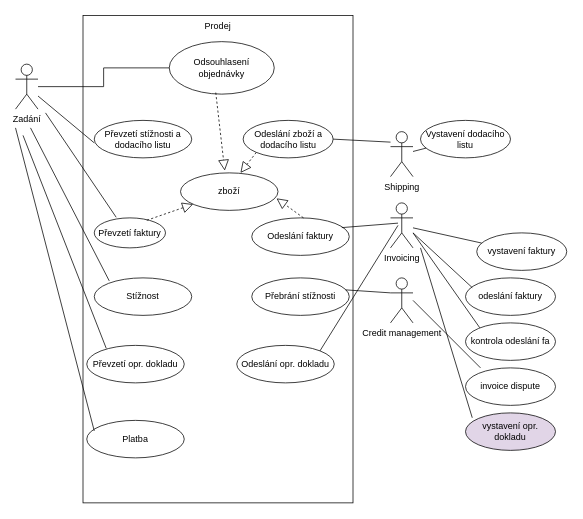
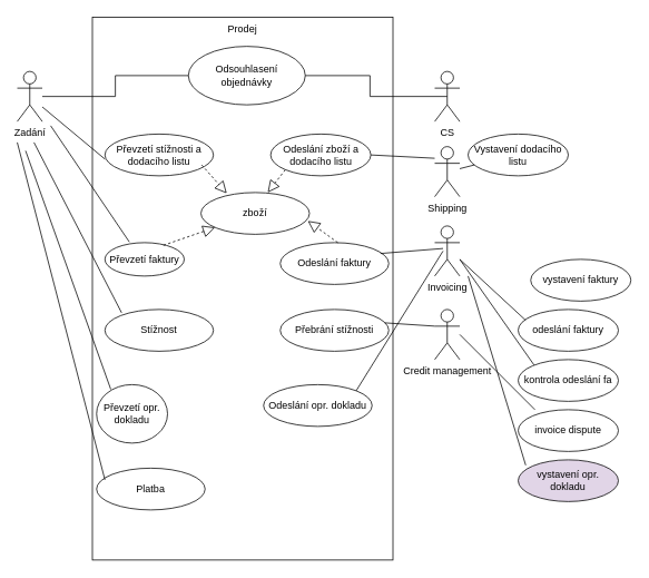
  <mxCell id="0" />
  <mxCell id="1" parent="0" />
  <mxCell id="2" value="Prodej" style="html=1;whiteSpace=wrap;horizontal=1;verticalAlign=top;" vertex="1" parent="1"><mxGeometry x="110" y="20" width="360" height="650" as="geometry" /></mxCell>
  <mxCell id="3" value="" style="edgeStyle=orthogonalEdgeStyle;rounded=0;orthogonalLoop=1;jettySize=auto;html=1;endArrow=none;endFill=0;" parent="1" source="4" target="5" edge="1"><mxGeometry relative="1" as="geometry" /></mxCell>
  <mxCell id="4" value="Zadání" style="shape=umlActor;verticalLabelPosition=bottom;verticalAlign=top;html=1;" parent="1" vertex="1"><mxGeometry x="20" y="85" width="30" height="60" as="geometry" /></mxCell>
  <mxCell id="5" value="Odsouhlasení objednávky" style="ellipse;whiteSpace=wrap;html=1;" parent="1" vertex="1"><mxGeometry x="225" y="55" width="140" height="70" as="geometry" /></mxCell>
+ <mxCell id="6" style="edgeStyle=orthogonalEdgeStyle;rounded=0;orthogonalLoop=1;jettySize=auto;html=1;exitX=0.5;exitY=0.5;exitDx=0;exitDy=0;exitPerimeter=0;entryX=1;entryY=0.5;entryDx=0;entryDy=0;endArrow=none;endFill=0;" parent="1" source="7" target="5" edge="1"><mxGeometry relative="1" as="geometry" /></mxCell>
+ <mxCell id="7" value="CS" style="shape=umlActor;verticalLabelPosition=bottom;verticalAlign=top;html=1;" parent="1" vertex="1"><mxGeometry x="520" y="85" width="30" height="60" as="geometry" /></mxCell>
  <mxCell id="8" value="Převzetí stížnosti a dodacího listu" style="ellipse;whiteSpace=wrap;html=1;" parent="1" vertex="1"><mxGeometry x="125" y="160" width="130" height="50" as="geometry" /></mxCell>
  <mxCell id="9" value="Odeslání zboží a dodacího listu" style="ellipse;whiteSpace=wrap;html=1;" parent="1" vertex="1"><mxGeometry x="323.5" y="160" width="120" height="50" as="geometry" /></mxCell>
  <mxCell id="10" value="zboží" style="ellipse;whiteSpace=wrap;html=1;" parent="1" vertex="1"><mxGeometry x="240" y="230" width="130" height="50" as="geometry" /></mxCell>
  <mxCell id="11" value="Převzetí faktury" style="ellipse;whiteSpace=wrap;html=1;" parent="1" vertex="1"><mxGeometry x="125" y="290" width="95" height="40" as="geometry" /></mxCell>
  <mxCell id="12" value="Odeslání faktury" style="ellipse;whiteSpace=wrap;html=1;" parent="1" vertex="1"><mxGeometry x="335" y="290" width="130" height="50" as="geometry" /></mxCell>
  <mxCell id="13" value="Platba" style="ellipse;whiteSpace=wrap;html=1;" parent="1" vertex="1"><mxGeometry x="115" y="560" width="130" height="50" as="geometry" /></mxCell>
  <mxCell id="14" value="Stížnost&lt;span style=&quot;color: rgba(0, 0, 0, 0); font-family: monospace; font-size: 0px; text-align: start; text-wrap-mode: nowrap;&quot;&gt;%3CmxGraphModel%3E%3Croot%3E%3CmxCell%20id%3D%220%22%2F%3E%3CmxCell%20id%3D%221%22%20parent%3D%220%22%2F%3E%3CmxCell%20id%3D%222%22%20value%3D%22P%C5%99evzet%C3%AD%20faktury%22%20style%3D%22ellipse%3BwhiteSpace%3Dwrap%3Bhtml%3D1%3B%22%20vertex%3D%221%22%20parent%3D%221%22%3E%3CmxGeometry%20x%3D%22100%22%20y%3D%22290%22%20width%3D%22130%22%20height%3D%2250%22%20as%3D%22geometry%22%2F%3E%3C%2FmxCell%3E%3C%2Froot%3E%3C%2FmxGraphModel%3E&lt;/span&gt;" style="ellipse;whiteSpace=wrap;html=1;" parent="1" vertex="1"><mxGeometry x="125" y="370" width="130" height="50" as="geometry" /></mxCell>
  <mxCell id="15" value="Přebrání stížnosti" style="ellipse;whiteSpace=wrap;html=1;" parent="1" vertex="1"><mxGeometry x="335" y="370" width="130" height="50" as="geometry" /></mxCell>
  <mxCell id="16" value="Odeslání opr. dokladu" style="ellipse;whiteSpace=wrap;html=1;" parent="1" vertex="1"><mxGeometry x="315" y="460" width="130" height="50" as="geometry" /></mxCell>
- <mxCell id="17" value="Převzetí opr. dokladu" style="ellipse;whiteSpace=wrap;html=1;" parent="1" vertex="1"><mxGeometry x="115" y="460" width="130" height="50" as="geometry" /></mxCell>
+ <mxCell id="17" value="Převzetí opr. dokladu" style="ellipse;whiteSpace=wrap;html=1;" parent="1" vertex="1"><mxGeometry x="115" y="460" width="85" height="70" as="geometry" /></mxCell>
  <mxCell id="18" value="Shipping" style="shape=umlActor;verticalLabelPosition=bottom;verticalAlign=top;html=1;" parent="1" vertex="1"><mxGeometry x="520" y="175" width="30" height="60" as="geometry" /></mxCell>
  <mxCell id="19" value="Invoicing" style="shape=umlActor;verticalLabelPosition=bottom;verticalAlign=top;html=1;" parent="1" vertex="1"><mxGeometry x="520" y="270" width="30" height="60" as="geometry" /></mxCell>
  <mxCell id="20" value="Credit management" style="shape=umlActor;verticalLabelPosition=bottom;verticalAlign=top;html=1;" parent="1" vertex="1"><mxGeometry x="520" y="370" width="30" height="60" as="geometry" /></mxCell>
  <mxCell id="21" value="" style="rounded=0;orthogonalLoop=1;jettySize=auto;html=1;endArrow=none;endFill=0;" parent="1" source="4" edge="1"><mxGeometry relative="1" as="geometry"><mxPoint x="70" y="140" as="sourcePoint" /><mxPoint x="125" y="190" as="targetPoint" /></mxGeometry></mxCell>
  <mxCell id="22" value="" style="rounded=0;orthogonalLoop=1;jettySize=auto;html=1;endArrow=none;endFill=0;entryX=0.308;entryY=-0.02;entryDx=0;entryDy=0;entryPerimeter=0;" parent="1" target="11" edge="1"><mxGeometry relative="1" as="geometry"><mxPoint x="60" y="150" as="sourcePoint" /><mxPoint x="115" y="230" as="targetPoint" /></mxGeometry></mxCell>
  <mxCell id="23" value="" style="rounded=0;orthogonalLoop=1;jettySize=auto;html=1;endArrow=none;endFill=0;entryX=0.308;entryY=-0.02;entryDx=0;entryDy=0;entryPerimeter=0;" parent="1" edge="1"><mxGeometry relative="1" as="geometry"><mxPoint x="40" y="170" as="sourcePoint" /><mxPoint x="145" y="374" as="targetPoint" /></mxGeometry></mxCell>
  <mxCell id="24" value="" style="rounded=0;orthogonalLoop=1;jettySize=auto;html=1;endArrow=none;endFill=0;entryX=0.2;entryY=0.08;entryDx=0;entryDy=0;entryPerimeter=0;" parent="1" target="17" edge="1"><mxGeometry relative="1" as="geometry"><mxPoint x="30" y="180" as="sourcePoint" /><mxPoint x="135" y="460" as="targetPoint" /></mxGeometry></mxCell>
  <mxCell id="25" value="" style="rounded=0;orthogonalLoop=1;jettySize=auto;html=1;endArrow=none;endFill=0;entryX=0.2;entryY=0.08;entryDx=0;entryDy=0;entryPerimeter=0;" parent="1" edge="1"><mxGeometry relative="1" as="geometry"><mxPoint x="20" y="170" as="sourcePoint" /><mxPoint x="125" y="574" as="targetPoint" /></mxGeometry></mxCell>
  <mxCell id="26" value="" style="rounded=0;orthogonalLoop=1;jettySize=auto;html=1;endArrow=none;endFill=0;exitX=0.067;exitY=0.867;exitDx=0;exitDy=0;exitPerimeter=0;entryX=1;entryY=0.5;entryDx=0;entryDy=0;" parent="1" target="9" edge="1"><mxGeometry relative="1" as="geometry"><mxPoint x="520" y="189.02" as="sourcePoint" /><mxPoint x="436.03" y="230" as="targetPoint" /></mxGeometry></mxCell>
  <mxCell id="27" value="" style="rounded=0;orthogonalLoop=1;jettySize=auto;html=1;endArrow=none;endFill=0;exitX=0.067;exitY=0.867;exitDx=0;exitDy=0;exitPerimeter=0;entryX=1;entryY=0.5;entryDx=0;entryDy=0;" parent="1" edge="1"><mxGeometry relative="1" as="geometry"><mxPoint x="530" y="297.01" as="sourcePoint" /><mxPoint x="455" y="302.99" as="targetPoint" /></mxGeometry></mxCell>
  <mxCell id="28" value="" style="rounded=0;orthogonalLoop=1;jettySize=auto;html=1;endArrow=none;endFill=0;entryX=1;entryY=0.5;entryDx=0;entryDy=0;exitX=0;exitY=0.333;exitDx=0;exitDy=0;exitPerimeter=0;" parent="1" source="20" edge="1"><mxGeometry relative="1" as="geometry"><mxPoint x="510" y="380" as="sourcePoint" /><mxPoint x="460" y="385.98" as="targetPoint" /></mxGeometry></mxCell>
  <mxCell id="29" value="" style="rounded=0;orthogonalLoop=1;jettySize=auto;html=1;endArrow=none;endFill=0;entryX=1;entryY=0;entryDx=0;entryDy=0;" parent="1" target="16" edge="1"><mxGeometry relative="1" as="geometry"><mxPoint x="530" y="300" as="sourcePoint" /><mxPoint x="455" y="317.99" as="targetPoint" /></mxGeometry></mxCell>
  <mxCell id="30" value="" style="endArrow=block;dashed=1;endFill=0;endSize=12;html=1;rounded=0;entryX=0.985;entryY=0.68;entryDx=0;entryDy=0;entryPerimeter=0;" parent="1" target="10" edge="1"><mxGeometry width="160" relative="1" as="geometry"><mxPoint x="404" y="290" as="sourcePoint" /><mxPoint x="384" y="250" as="targetPoint" /></mxGeometry></mxCell>
  <mxCell id="31" value="" style="endArrow=block;dashed=1;endFill=0;endSize=12;html=1;rounded=0;exitX=0.738;exitY=0.08;exitDx=0;exitDy=0;exitPerimeter=0;" parent="1" source="11" target="10" edge="1"><mxGeometry width="160" relative="1" as="geometry"><mxPoint x="425.5" y="256" as="sourcePoint" /><mxPoint x="374.5" y="230" as="targetPoint" /></mxGeometry></mxCell>
+ <mxCell id="32" value="" style="endArrow=block;dashed=1;endFill=0;endSize=12;html=1;rounded=0;exitX=0.892;exitY=0.74;exitDx=0;exitDy=0;exitPerimeter=0;entryX=0.238;entryY=0.02;entryDx=0;entryDy=0;entryPerimeter=0;" parent="1" source="8" target="10" edge="1"><mxGeometry width="160" relative="1" as="geometry"><mxPoint x="255" y="190" as="sourcePoint" /><mxPoint x="298" y="170" as="targetPoint" /></mxGeometry></mxCell>
  <mxCell id="33" value="" style="endArrow=block;dashed=1;endFill=0;endSize=12;html=1;rounded=0;exitX=0;exitY=1;exitDx=0;exitDy=0;" parent="1" source="9" edge="1"><mxGeometry width="160" relative="1" as="geometry"><mxPoint x="265" y="200" as="sourcePoint" /><mxPoint x="320" y="230" as="targetPoint" /></mxGeometry></mxCell>
- <mxCell id="34" value="" style="endArrow=block;dashed=1;endFill=0;endSize=12;html=1;rounded=0;entryX=0.454;entryY=-0.06;entryDx=0;entryDy=0;entryPerimeter=0;exitX=0.443;exitY=0.971;exitDx=0;exitDy=0;exitPerimeter=0;" parent="1" source="5" target="10" edge="1"><mxGeometry width="160" relative="1" as="geometry"><mxPoint x="281" y="160" as="sourcePoint" /><mxPoint x="281" y="241" as="targetPoint" /></mxGeometry></mxCell>
  <mxCell id="35" value="" style="rounded=0;orthogonalLoop=1;jettySize=auto;html=1;endArrow=none;endFill=0;" parent="1" source="36" target="18" edge="1"><mxGeometry relative="1" as="geometry" /></mxCell>
  <mxCell id="36" value="Vystavení dodacího listu" style="ellipse;whiteSpace=wrap;html=1;" parent="1" vertex="1"><mxGeometry x="560" y="160" width="120" height="50" as="geometry" /></mxCell>
- <mxCell id="37" value="" style="rounded=0;orthogonalLoop=1;jettySize=auto;html=1;endArrow=none;endFill=0;" parent="1" source="38" target="19" edge="1"><mxGeometry relative="1" as="geometry" /></mxCell>
  <mxCell id="38" value="vystavení faktury" style="ellipse;whiteSpace=wrap;html=1;" parent="1" vertex="1"><mxGeometry x="635" y="310" width="120" height="50" as="geometry" /></mxCell>
  <mxCell id="39" value="odeslání faktury" style="ellipse;whiteSpace=wrap;html=1;" parent="1" vertex="1"><mxGeometry x="620" y="370" width="120" height="50" as="geometry" /></mxCell>
  <mxCell id="40" value="" style="rounded=0;orthogonalLoop=1;jettySize=auto;html=1;endArrow=none;endFill=0;" parent="1" edge="1"><mxGeometry relative="1" as="geometry"><mxPoint x="640" y="490" as="sourcePoint" /><mxPoint x="550" y="400" as="targetPoint" /></mxGeometry></mxCell>
  <mxCell id="41" value="invoice dispute" style="ellipse;whiteSpace=wrap;html=1;" parent="1" vertex="1"><mxGeometry x="620" y="490" width="120" height="50" as="geometry" /></mxCell>
  <mxCell id="42" value="vystavení opr. dokladu" style="ellipse;whiteSpace=wrap;html=1;fillColor=#e1d5e7;" parent="1" vertex="1"><mxGeometry x="620" y="550" width="120" height="50" as="geometry" /></mxCell>
  <mxCell id="43" value="kontrola odeslání fa" style="ellipse;whiteSpace=wrap;html=1;" parent="1" vertex="1"><mxGeometry x="620" y="430" width="120" height="50" as="geometry" /></mxCell>
  <mxCell id="44" value="" style="rounded=0;orthogonalLoop=1;jettySize=auto;html=1;endArrow=none;endFill=0;exitX=0.075;exitY=0.26;exitDx=0;exitDy=0;exitPerimeter=0;" parent="1" source="39" edge="1"><mxGeometry relative="1" as="geometry"><mxPoint x="638" y="333" as="sourcePoint" /><mxPoint x="550" y="310" as="targetPoint" /></mxGeometry></mxCell>
  <mxCell id="45" value="" style="rounded=0;orthogonalLoop=1;jettySize=auto;html=1;endArrow=none;endFill=0;exitX=0.075;exitY=0.26;exitDx=0;exitDy=0;exitPerimeter=0;" parent="1" edge="1"><mxGeometry relative="1" as="geometry"><mxPoint x="639" y="436.5" as="sourcePoint" /><mxPoint x="550" y="310" as="targetPoint" /></mxGeometry></mxCell>
  <mxCell id="46" value="" style="rounded=0;orthogonalLoop=1;jettySize=auto;html=1;endArrow=none;endFill=0;exitX=0.075;exitY=0.26;exitDx=0;exitDy=0;exitPerimeter=0;" parent="1" edge="1"><mxGeometry relative="1" as="geometry"><mxPoint x="629" y="556.5" as="sourcePoint" /><mxPoint x="560" y="330" as="targetPoint" /></mxGeometry></mxCell>
